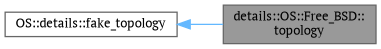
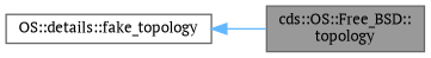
  digraph {
    rankdir=LR
    fontname="PT Serif"
    node [color=gray40 fontname="PT Serif" fontsize=10 shape=box style=filled]
-   n1 [fillcolor=grey60 fontcolor=black height=0.2 label="details::OS::Free_BSD::\ltopology" width=0.4]
+   n1 [fillcolor=grey60 fontcolor=black height=0.2 label="cds::OS::Free_BSD::\ltopology" width=0.4]
    n2 [fillcolor=white height=0.2 label="OS::details::fake_topology" width=0.4]
    n2 -> n1 [color=steelblue1 dir=back fontname="PT Serif" fontsize=10 labelfontname=Helvetica labelfontsize=10 style=solid]
  }
